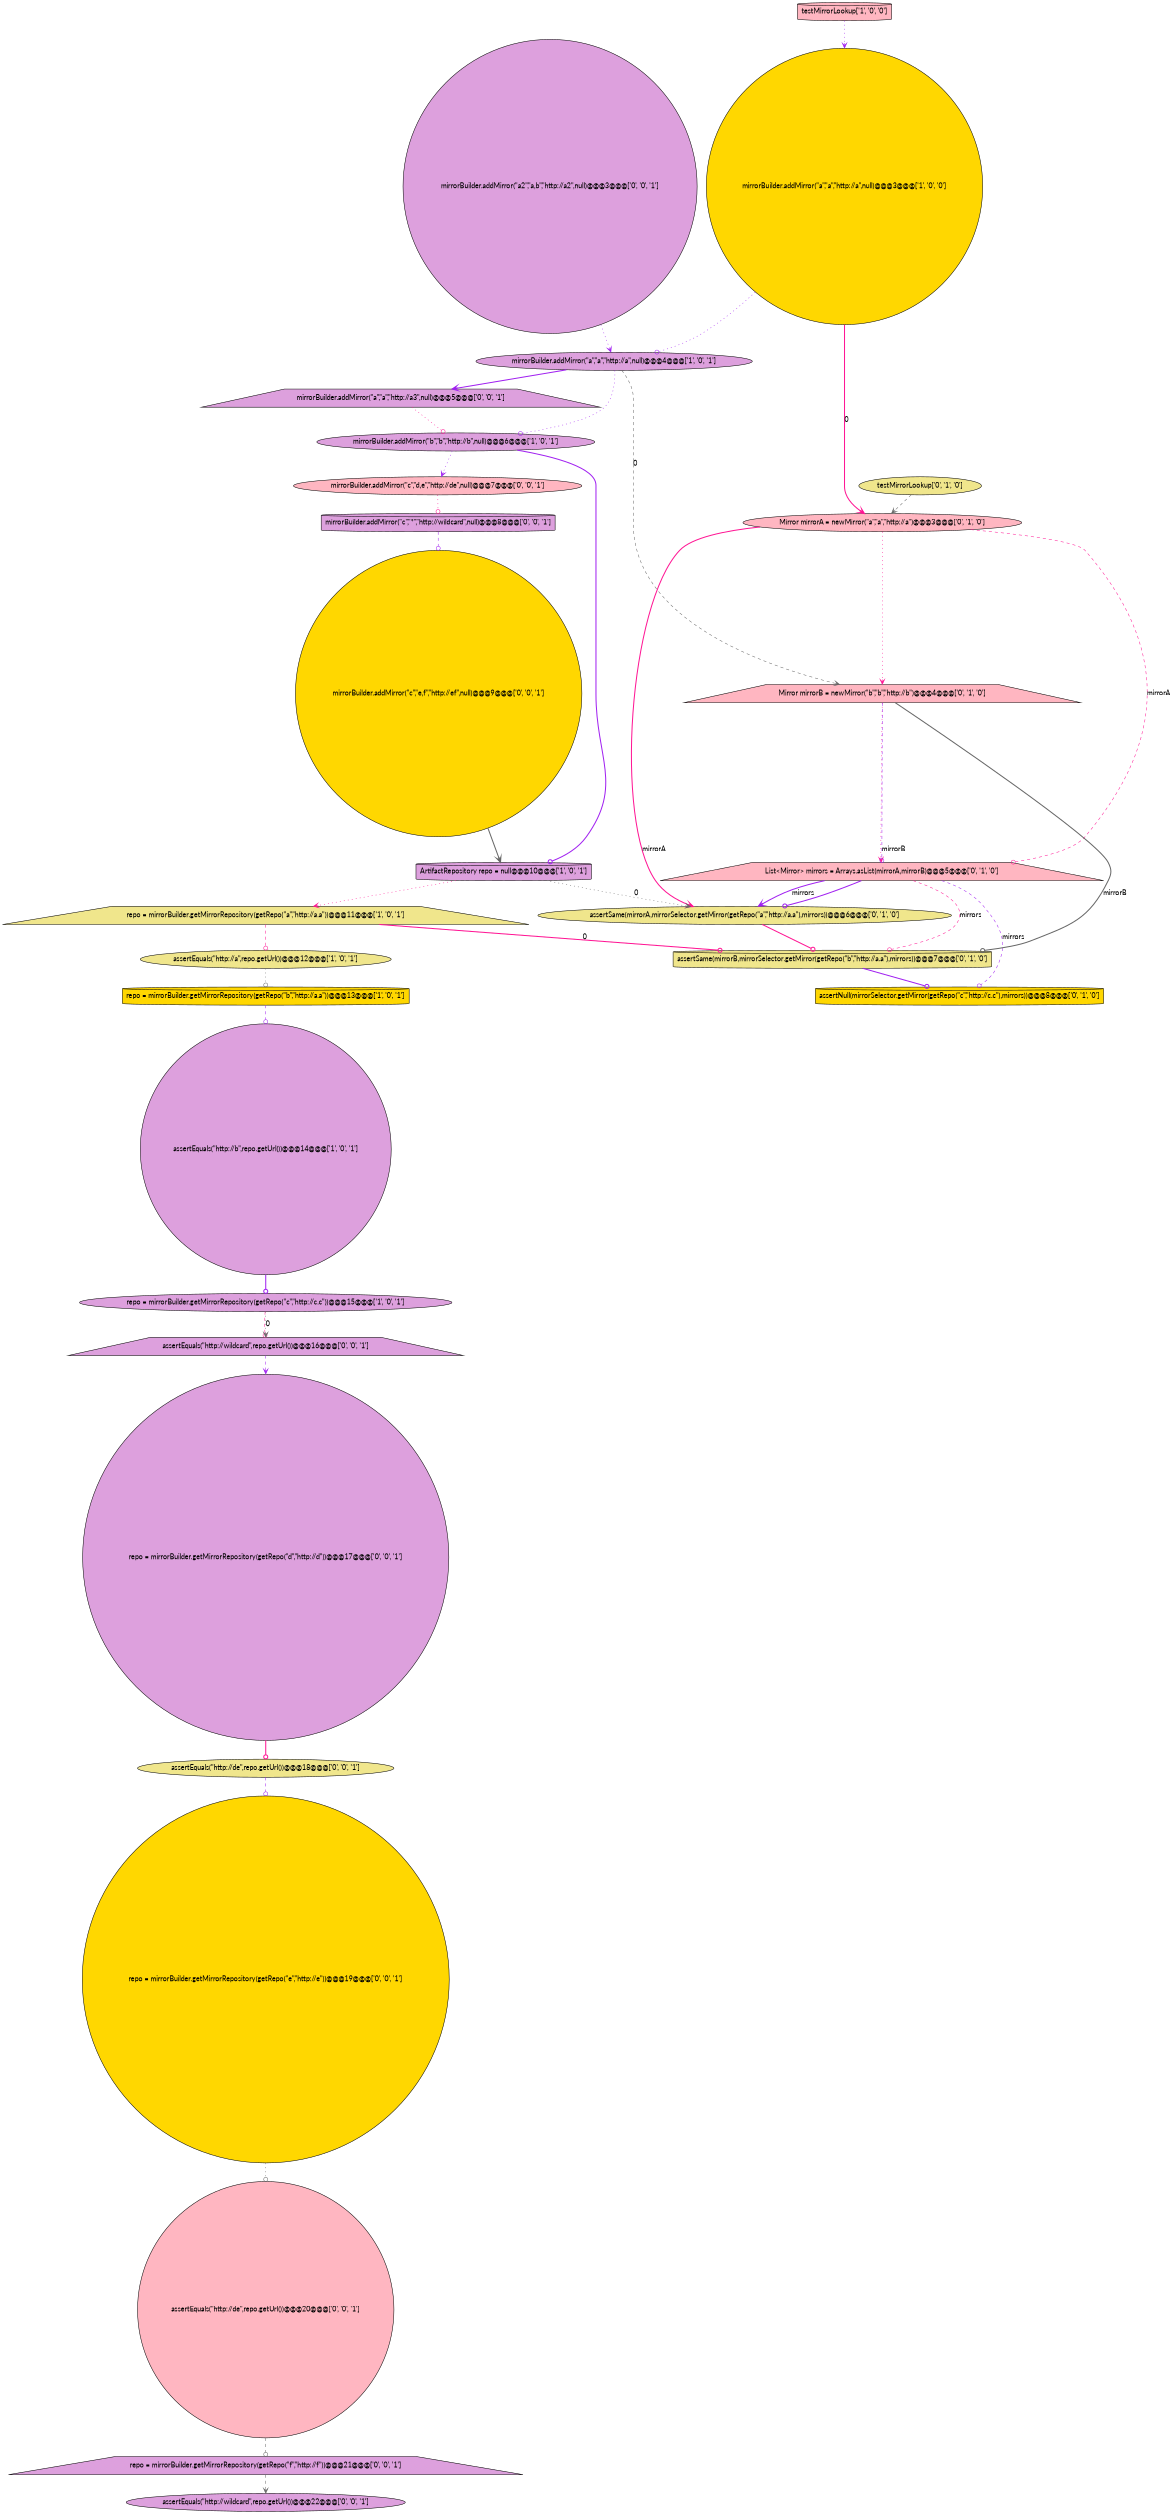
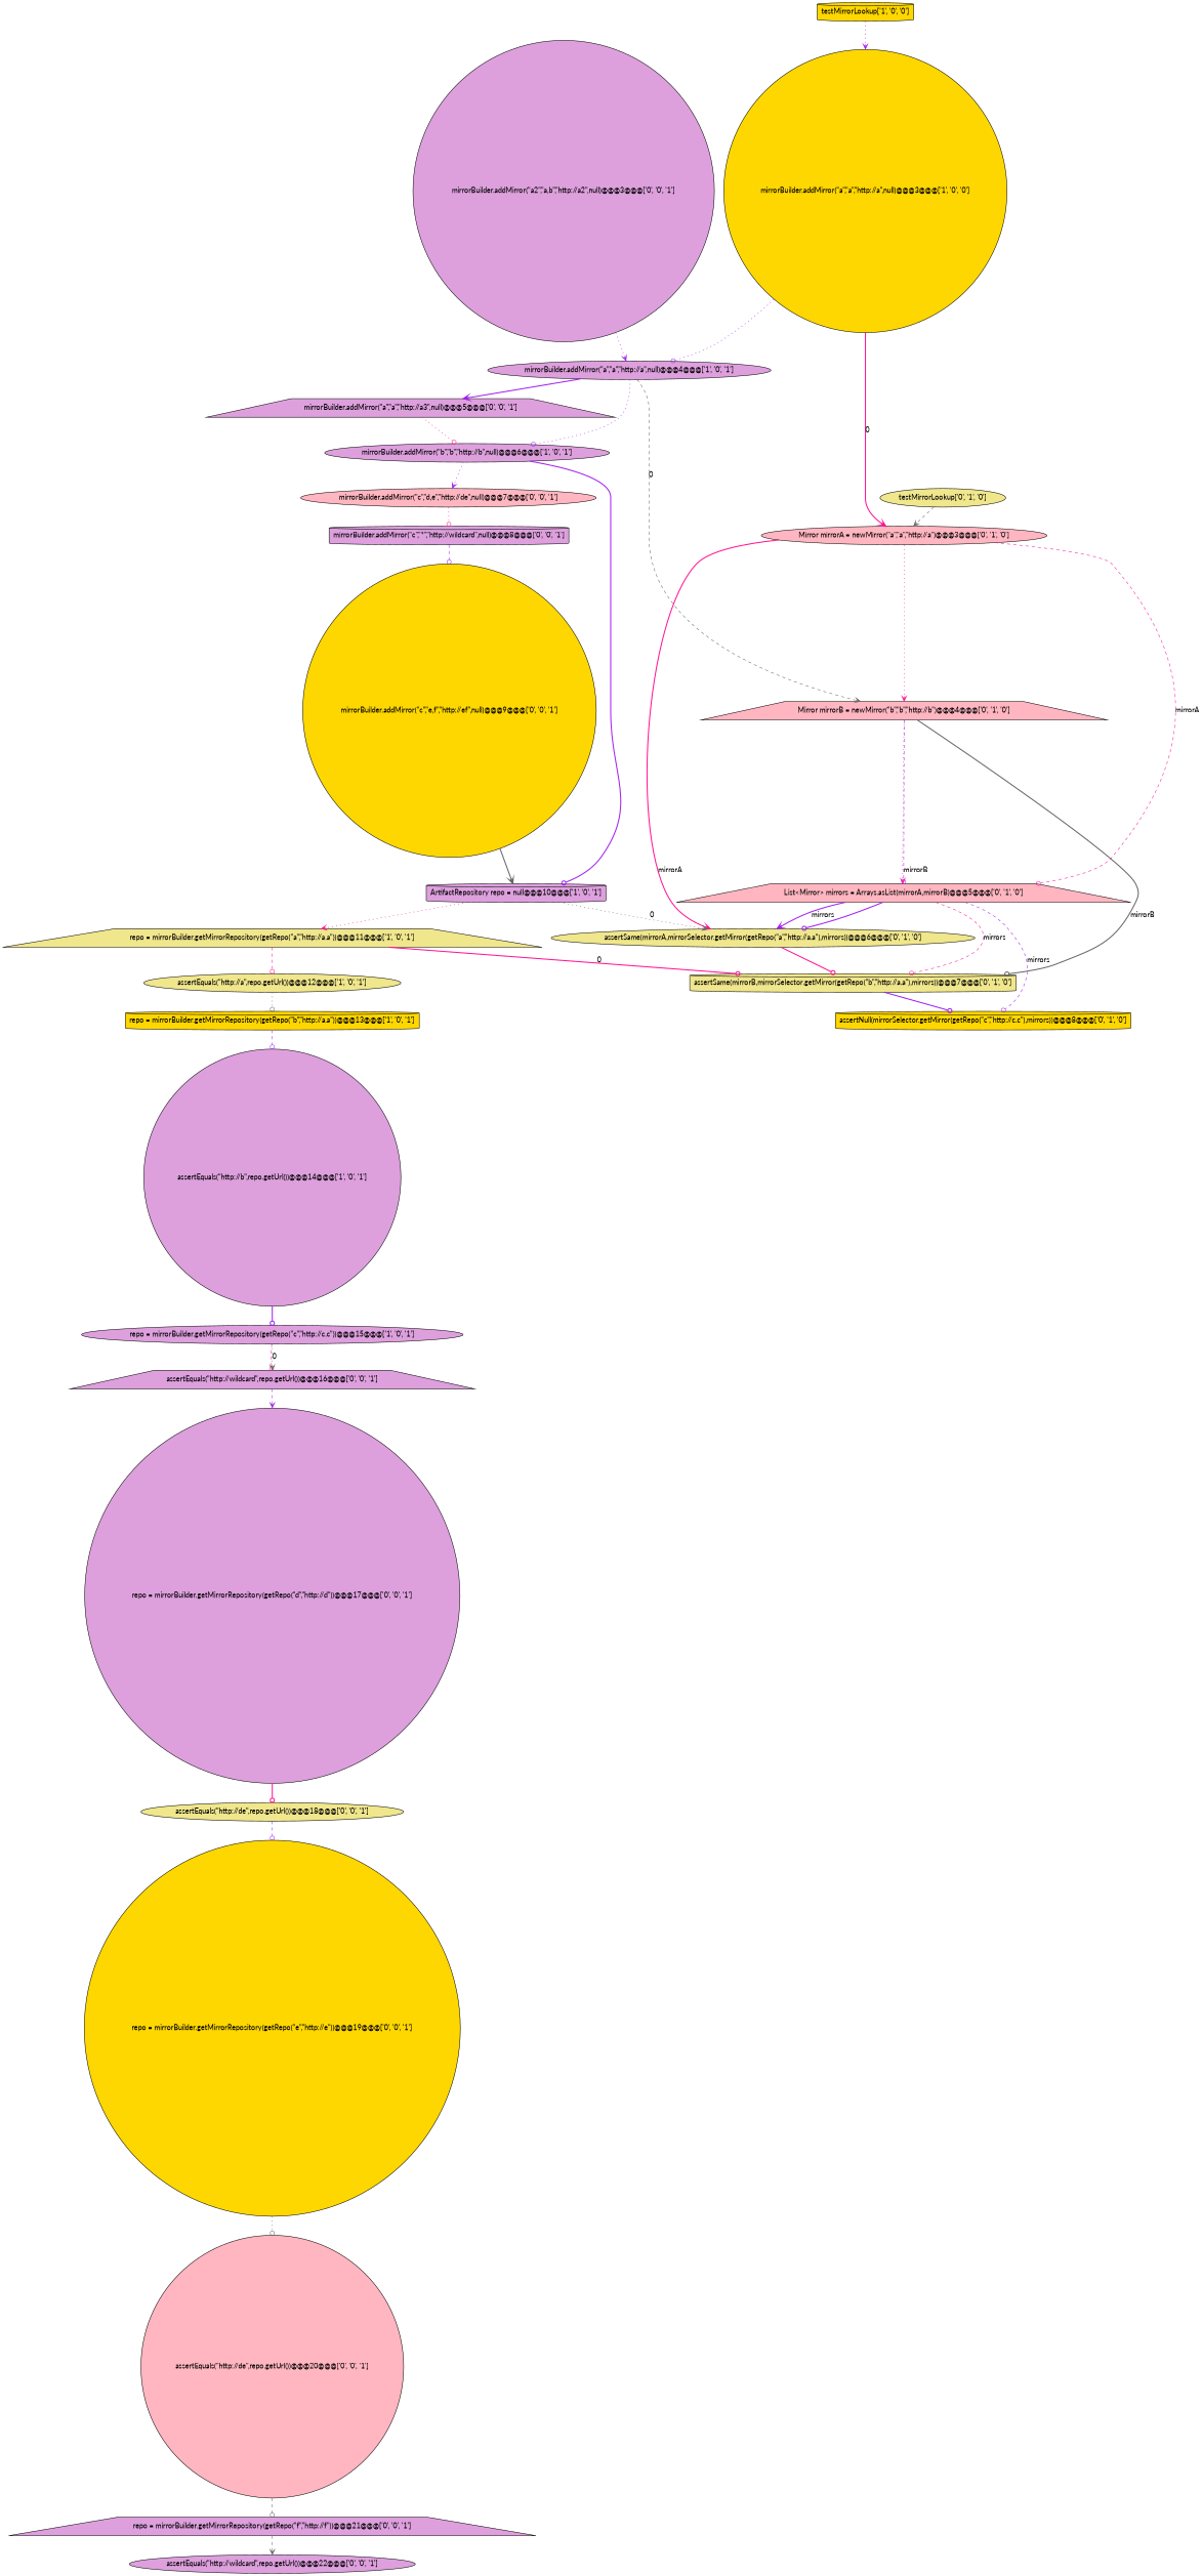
  digraph {
    fontname=Lato
    node [fillcolor=plum fontname=Lato shape=ellipse style=filled]
    edge [arrowhead=odot color=purple fontname=Lato style=dashed]
    n1 [fillcolor=khaki label="repo = mirrorBuilder.getMirrorRepository(getRepo(\"a\",\"http://a.a\"))@@@11@@@['1', '0', '1']" shape=trapezium]
    n2 [fillcolor=khaki label="assertSame(mirrorB,mirrorSelector.getMirror(getRepo(\"b\",\"http://a.a\"),mirrors))@@@7@@@['0', '1', '0']" shape=cylinder]
    n3 [fillcolor=khaki label="assertEquals(\"http://a\",repo.getUrl())@@@12@@@['1', '0', '1']"]
    n4 [fillcolor=gold label="assertNull(mirrorSelector.getMirror(getRepo(\"c\",\"http://c.c\"),mirrors))@@@8@@@['0', '1', '0']" shape=cylinder]
    n5 [fillcolor=gold label="repo = mirrorBuilder.getMirrorRepository(getRepo(\"b\",\"http://a.a\"))@@@13@@@['1', '0', '1']" shape=cylinder]
    n6 [fillcolor=khaki label="testMirrorLookup['0', '1', '0']"]
    n7 [fillcolor=lightpink label="Mirror mirrorA = newMirror(\"a\",\"a\",\"http://a\")@@@3@@@['0', '1', '0']"]
    n8 [fillcolor=khaki label="assertSame(mirrorA,mirrorSelector.getMirror(getRepo(\"a\",\"http://a.a\"),mirrors))@@@6@@@['0', '1', '0']"]
    n9 [fillcolor=lightpink label="List<Mirror> mirrors = Arrays.asList(mirrorA,mirrorB)@@@5@@@['0', '1', '0']" shape=trapezium]
    n10 [fillcolor=lightpink label="Mirror mirrorB = newMirror(\"b\",\"b\",\"http://b\")@@@4@@@['0', '1', '0']" shape=trapezium]
    n11 [label="ArtifactRepository repo = null@@@10@@@['1', '0', '1']" shape=cylinder]
-   n12 [fillcolor=lightpink label="testMirrorLookup['1', '0', '0']" shape=cylinder]
+   n12 [fillcolor=gold label="testMirrorLookup['1', '0', '0']" shape=cylinder]
    n13 [fillcolor=gold label="mirrorBuilder.addMirror(\"a\",\"a\",\"http://a\",null)@@@3@@@['1', '0', '0']" shape=circle]
    n14 [label="mirrorBuilder.addMirror(\"a\",\"a\",\"http://a\",null)@@@4@@@['1', '0', '1']"]
    n15 [fillcolor=gold label="repo = mirrorBuilder.getMirrorRepository(getRepo(\"e\",\"http://e\"))@@@19@@@['0', '0', '1']" shape=circle]
    n16 [fillcolor=lightpink label="assertEquals(\"http://de\",repo.getUrl())@@@20@@@['0', '0', '1']" shape=circle]
    n17 [label="repo = mirrorBuilder.getMirrorRepository(getRepo(\"f\",\"http://f\"))@@@21@@@['0', '0', '1']" shape=trapezium]
    n18 [label="repo = mirrorBuilder.getMirrorRepository(getRepo(\"c\",\"http://c.c\"))@@@15@@@['1', '0', '1']"]
    n19 [label="assertEquals(\"http://wildcard\",repo.getUrl())@@@16@@@['0', '0', '1']" shape=trapezium]
    n20 [label="repo = mirrorBuilder.getMirrorRepository(getRepo(\"d\",\"http://d\"))@@@17@@@['0', '0', '1']" shape=circle]
    n21 [label="mirrorBuilder.addMirror(\"b\",\"b\",\"http://b\",null)@@@6@@@['1', '0', '1']"]
    n22 [fillcolor=lightpink label="mirrorBuilder.addMirror(\"c\",\"d,e\",\"http://de\",null)@@@7@@@['0', '0', '1']"]
    n23 [label="mirrorBuilder.addMirror(\"c\",\"*\",\"http://wildcard\",null)@@@8@@@['0', '0', '1']" shape=cylinder]
    n24 [fillcolor=khaki label="assertEquals(\"http://de\",repo.getUrl())@@@18@@@['0', '0', '1']"]
    n25 [label="assertEquals(\"http://wildcard\",repo.getUrl())@@@22@@@['0', '0', '1']"]
    n26 [label="mirrorBuilder.addMirror(\"a2\",\"a,b\",\"http://a2\",null)@@@3@@@['0', '0', '1']" shape=circle]
    n27 [label="mirrorBuilder.addMirror(\"a\",\"a\",\"http://a3\",null)@@@5@@@['0', '0', '1']" shape=trapezium]
    n28 [fillcolor=gold label="mirrorBuilder.addMirror(\"c\",\"e,f\",\"http://ef\",null)@@@9@@@['0', '0', '1']" shape=circle]
    n29 [label="assertEquals(\"http://b\",repo.getUrl())@@@14@@@['1', '0', '1']" shape=circle]
    n1 -> n2 [color=deeppink label=0 style=bold]
    n1 -> n3 [color=deeppink]
    n2 -> n4 [style=bold]
    n3 -> n5 [color=gray40 style=dotted]
    n5 -> n29
    n6 -> n7 [arrowhead=vee color=gray40]
    n7 -> n8 [arrowhead=vee color=deeppink label=mirrorA style=bold]
    n7 -> n9 [color=deeppink label=mirrorA]
    n7 -> n10 [arrowhead=vee color=deeppink style=dotted]
    n8 -> n2 [color=deeppink style=bold]
    n9 -> n2 [color=deeppink label=mirrors]
    n9 -> n4 [label=mirrors]
    n9 -> n8 [style=bold]
    n9 -> n8 [arrowhead=vee label=mirrors style=bold]
    n10 -> n2 [color=gray40 label=mirrorB style=bold]
    n10 -> n9 [arrowhead=vee color=deeppink style=dotted]
    n10 -> n9 [label=mirrorB]
    n11 -> n1 [arrowhead=vee color=deeppink style=dotted]
    n11 -> n8 [arrowhead=vee color=gray40 label=0 style=dotted]
    n12 -> n13 [arrowhead=vee style=dotted]
    n13 -> n7 [arrowhead=vee color=deeppink label=0 style=bold]
    n13 -> n14 [style=dotted]
    n14 -> n10 [arrowhead=vee color=gray40 label=0]
    n14 -> n21 [style=dotted]
    n14 -> n27 [arrowhead=vee style=bold]
    n15 -> n16 [color=gray40 style=dotted]
    n16 -> n17 [color=gray40]
    n17 -> n25 [arrowhead=vee color=gray40]
    n18 -> n19 [color=deeppink]
    n18 -> n19 [arrowhead=vee color=gray40 label=0 style=dotted]
    n19 -> n20 [arrowhead=vee]
    n20 -> n24 [color=deeppink style=bold]
    n21 -> n11 [style=bold]
    n21 -> n22 [arrowhead=vee style=dotted]
    n22 -> n23 [color=deeppink style=dotted]
    n23 -> n28
    n24 -> n15
    n26 -> n14 [arrowhead=vee style=dotted]
    n27 -> n21 [color=deeppink style=dotted]
    n28 -> n11 [arrowhead=vee color=gray40 style=bold]
    n29 -> n18 [style=bold]
  }
